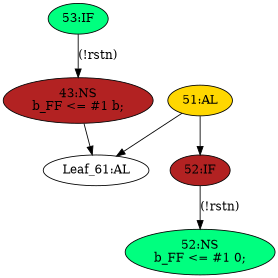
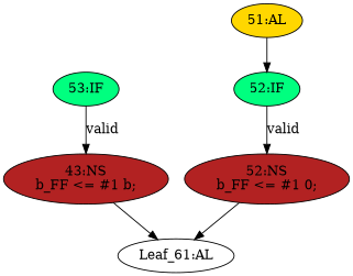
  strict digraph {
    fontname="DejaVu Serif"
    node [fontname="DejaVu Serif" fillcolor=firebrick statements="[]" style=filled typ=NonblockingSubstitution]
    edge [cond="[]" fontname="DejaVu Serif" lineno=None]
    n1 [def_var="['b_FF']" label="Leaf_61:AL" fillcolor="" statements="" style="" typ=""]
    n2 [ast="<pyverilog.vparser.ast.NonblockingSubstitution object at 0x7fca06203a50>" label="43:NS\nb_FF <= #1 b;" statements="[<pyverilog.vparser.ast.NonblockingSubstitution object at 0x7fca06203a50>]"]
    n3 [ast="<pyverilog.vparser.ast.Always object at 0x7fca06203f90>" clk_sens=True fillcolor=gold label="51:AL" sens="['clk']" typ=Always use_var="['rstn', 'b', 'valid']"]
-   n4 [ast="<pyverilog.vparser.ast.IfStatement object at 0x7fca06203d10>" label="52:IF" typ=IfStatement]
-   n5 [ast="<pyverilog.vparser.ast.NonblockingSubstitution object at 0x7fca06203d50>" fillcolor=springgreen label="52:NS\nb_FF <= #1 0;" statements="[<pyverilog.vparser.ast.NonblockingSubstitution object at 0x7fca06203d50>]"]
+   n4 [ast="<pyverilog.vparser.ast.IfStatement object at 0x7fca06203d10>" fillcolor=springgreen label="52:IF" typ=IfStatement]
+   n5 [ast="<pyverilog.vparser.ast.NonblockingSubstitution object at 0x7fca06203d50>" label="52:NS\nb_FF <= #1 0;" statements="[<pyverilog.vparser.ast.NonblockingSubstitution object at 0x7fca06203d50>]"]
    n6 [ast="<pyverilog.vparser.ast.IfStatement object at 0x7fca06203890>" fillcolor=springgreen label="53:IF" typ=IfStatement]
    n2 -> n1
    n3 -> n4
-   n4 -> n5 [cond="['rstn']" label="(!rstn)" lineno=52]
-   n3 -> n1
-   n6 -> n2 [cond="['valid']" label="(!rstn)" lineno=53]
+   n4 -> n5 [cond="['rstn']" label=valid lineno=52]
+   n5 -> n1
+   n6 -> n2 [cond="['valid']" label=valid lineno=53]
  }
